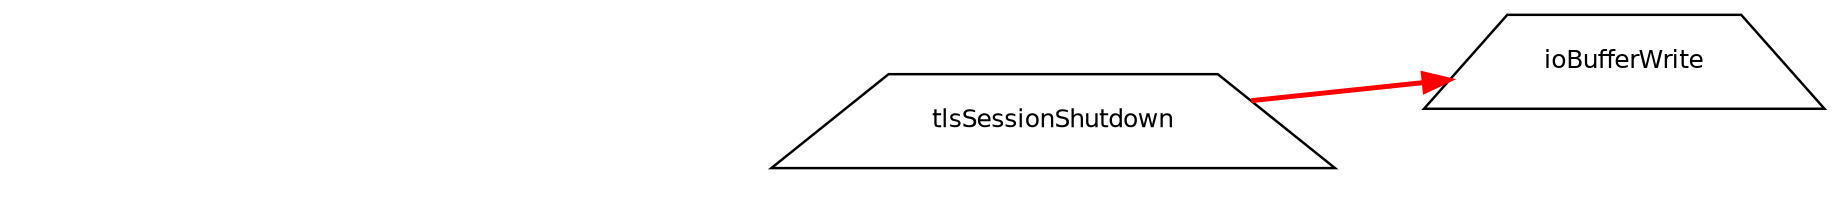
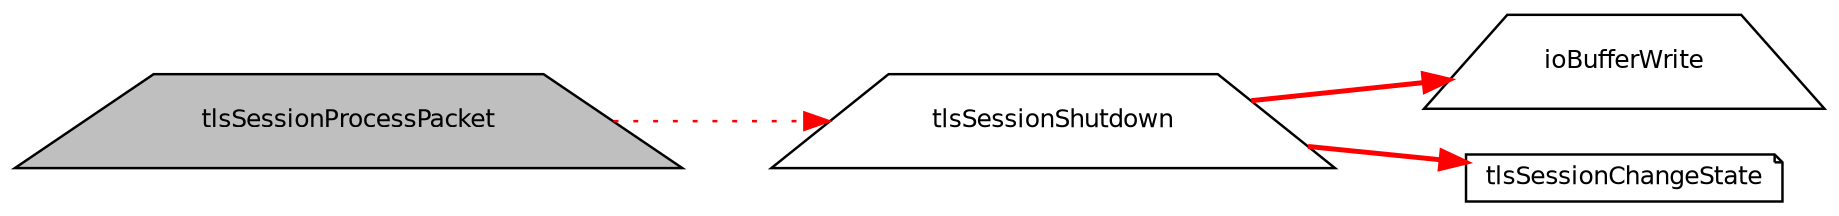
  digraph {
    rankdir=LR
    node [color=black fillcolor=white fontname=Helvetica fontsize=10 shape=trapezium style=filled]
    edge [color=red fontname=Helvetica fontsize=10 labelfontname=Helvetica labelfontsize=10 style=bold]
+   n1 [fillcolor=grey75 fontcolor=black height=0.2 label=tlsSessionProcessPacket width=0.4]
    n2 [height=0.2 label=tlsSessionShutdown width=0.4]
    n3 [height=0.2 label=ioBufferWrite width=0.4]
+   n4 [height=0.2 label=tlsSessionChangeState shape=note width=0.4]
+   n1 -> n2 [style=dotted]
    n2 -> n3
+   n2 -> n4
  }
